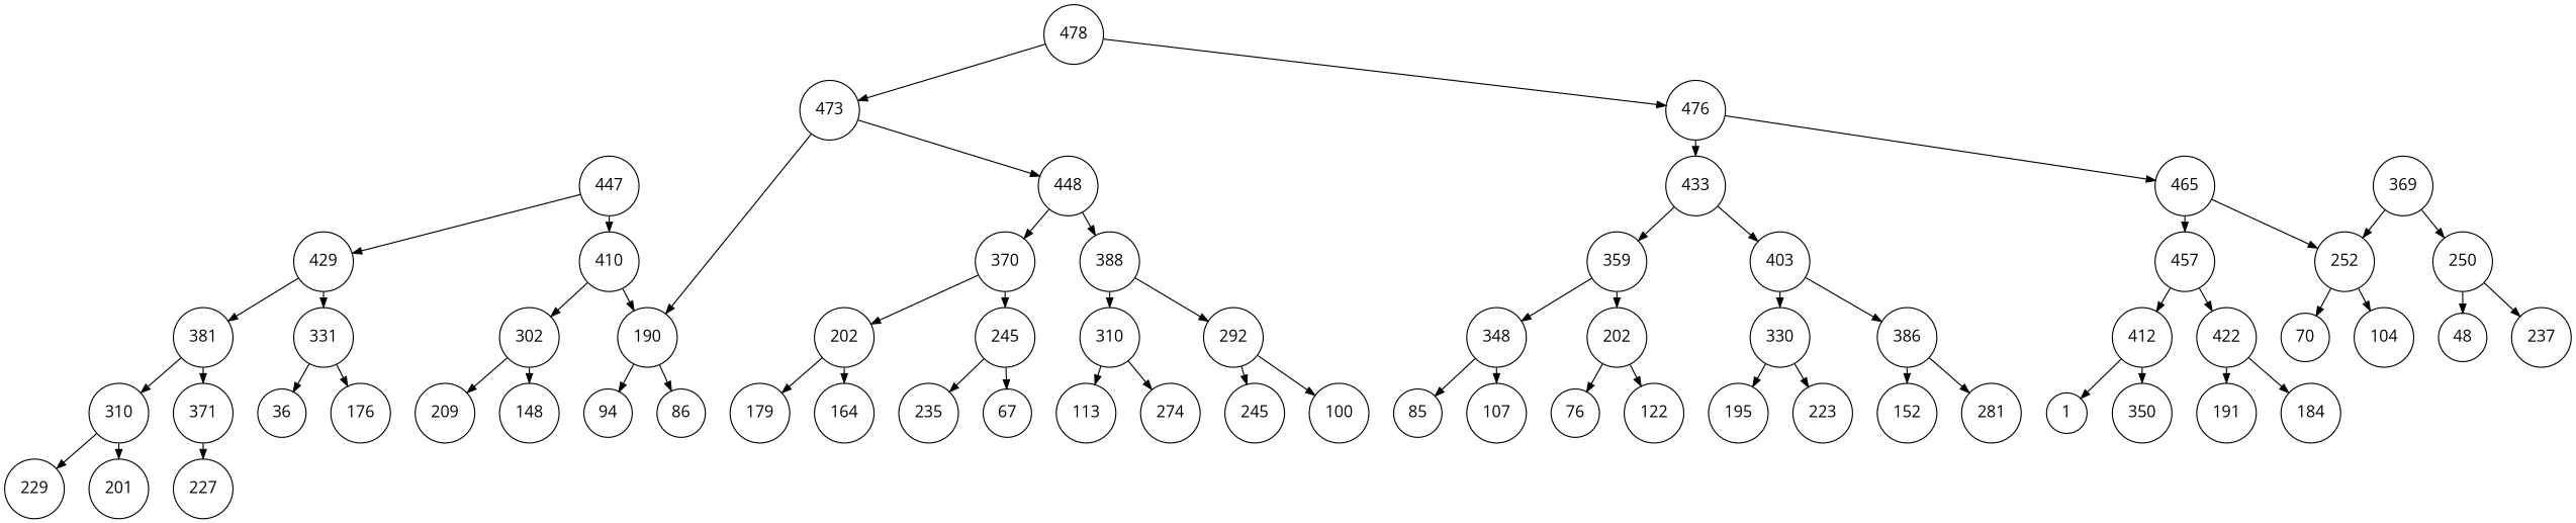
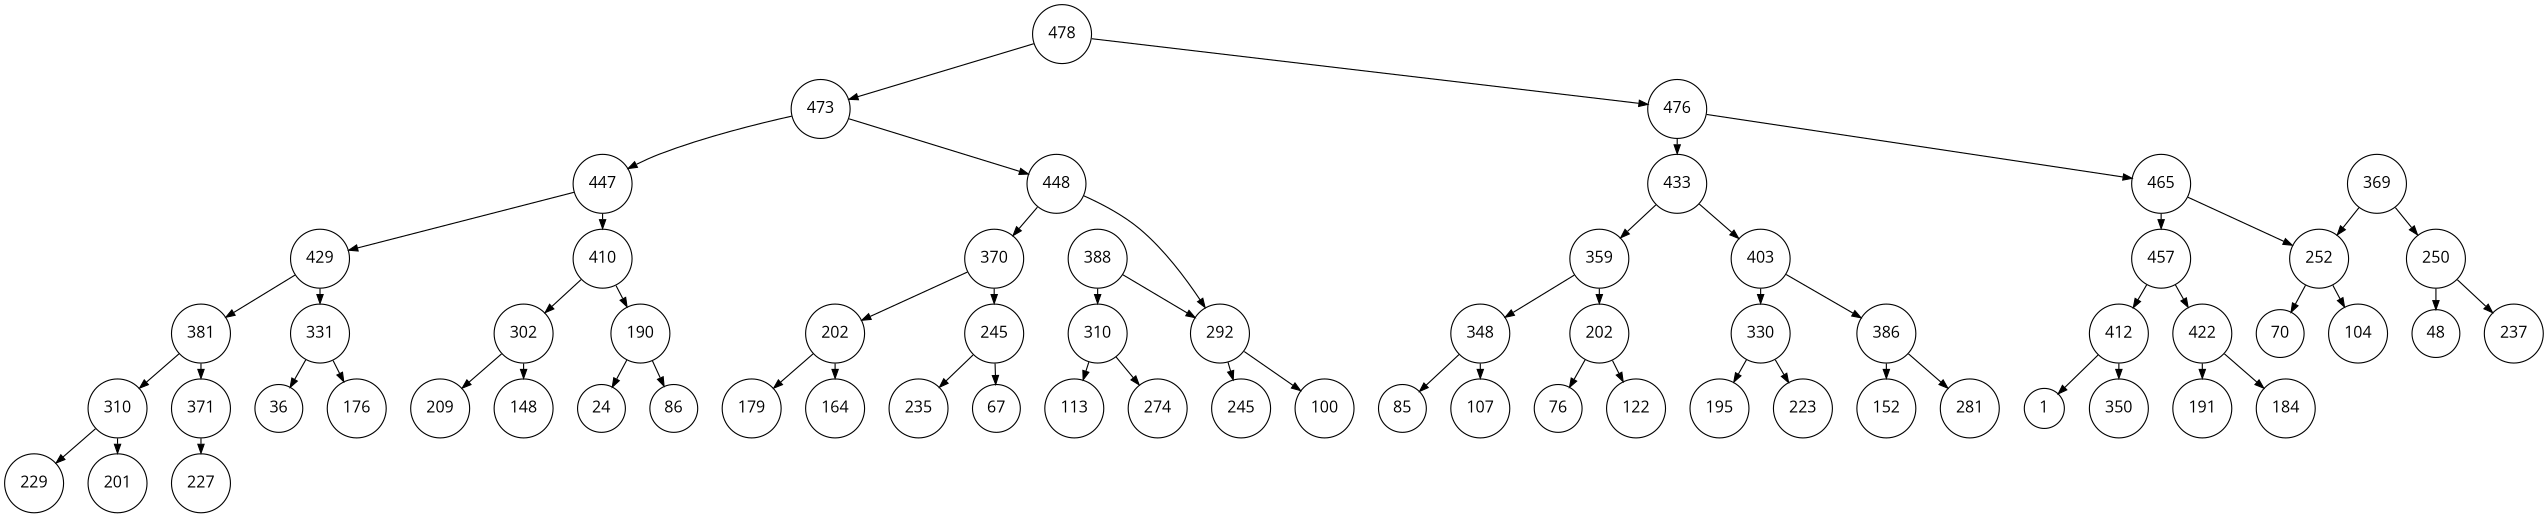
  digraph {
    fontname="Open Sans"
    nodesep=0.3
    ranksep=0.2
    node [fontname="Open Sans" shape=circle]
    edge [arrowsize=0.8 fontname="Open Sans" side=left]
    n1 [label=478]
    n2 [label=473]
    n3 [label=476]
    n4 [label=447]
    n5 [label=448]
    n6 [label=433]
    n7 [label=465]
    n8 [label=429]
    n9 [label=410]
    n10 [label=370]
    n11 [label=388]
    n12 [label=403]
    n13 [label=359]
    n14 [label=457]
    n15 [label=252]
    n16 [label=381]
    n17 [label=331]
    n18 [label=302]
    n19 [label=190]
    n20 [label=245]
    n21 [label=202]
    n22 [label=292]
    n23 [label=310]
    n24 [label=330]
    n25 [label=386]
    n26 [label=348]
    n27 [label=202]
    n28 [label=369]
    n29 [label=250]
    n30 [label=412]
    n31 [label=422]
    n32 [label=310]
    n33 [label=371]
    n34 [label=36]
    n35 [label=176]
    n36 [label=209]
    n37 [label=148]
-   n38 [label=94]
+   n38 [label=24]
    n39 [label=86]
    n40 [label=235]
    n41 [label=67]
    n42 [label=179]
    n43 [label=164]
    n44 [label=245]
    n45 [label=100]
    n46 [label=113]
    n47 [label=274]
    n48 [label=195]
    n49 [label=223]
    n50 [label=152]
    n51 [label=281]
    n52 [label=85]
    n53 [label=107]
    n54 [label=76]
    n55 [label=122]
    n56 [label=70]
    n57 [label=104]
    n58 [label=48]
    n59 [label=237]
    n60 [label=1]
    n61 [label=350]
    n62 [label=191]
    n63 [label=184]
    n64 [label=201]
    n65 [label=229]
    n66 [label=227]
    n1 -> n2
    n1 -> n3 [side=""]
-   n2 -> n19
+   n2 -> n4
    n2 -> n5 [side=""]
    n3 -> n6
    n3 -> n7 [side=""]
    n4 -> n8
    n4 -> n9 [side=""]
    n5 -> n10
-   n5 -> n11 [side=""]
+   n5 -> n22 [side=""]
    n6 -> n12
    n6 -> n13 [side=""]
    n7 -> n14 [side=""]
    n7 -> n15
    n8 -> n16
    n8 -> n17 [side=""]
    n9 -> n18
    n9 -> n19 [side=""]
    n10 -> n20
    n10 -> n21 [side=""]
    n11 -> n22
    n11 -> n23 [side=""]
    n12 -> n24
    n12 -> n25 [side=""]
    n13 -> n26
    n13 -> n27 [side=""]
    n14 -> n30
    n14 -> n31 [side=""]
    n15 -> n56
    n15 -> n57 [side=""]
    n16 -> n32
    n16 -> n33 [side=""]
    n17 -> n34
    n17 -> n35 [side=""]
    n18 -> n36
    n18 -> n37 [side=""]
    n19 -> n38
    n19 -> n39 [side=""]
    n20 -> n40
    n20 -> n41 [side=""]
    n21 -> n42
    n21 -> n43 [side=""]
    n22 -> n44
    n22 -> n45 [side=""]
    n23 -> n46
    n23 -> n47 [side=""]
    n24 -> n48
    n24 -> n49 [side=""]
    n25 -> n50
    n25 -> n51 [side=""]
    n26 -> n52
    n26 -> n53 [side=""]
    n27 -> n54
    n27 -> n55 [side=""]
    n28 -> n15
    n28 -> n29 [side=""]
    n29 -> n58
    n29 -> n59 [side=""]
    n30 -> n60
    n30 -> n61 [side=""]
    n31 -> n62
    n31 -> n63 [side=""]
    n32 -> n64
    n32 -> n65 [side=""]
    n33 -> n66
  }
